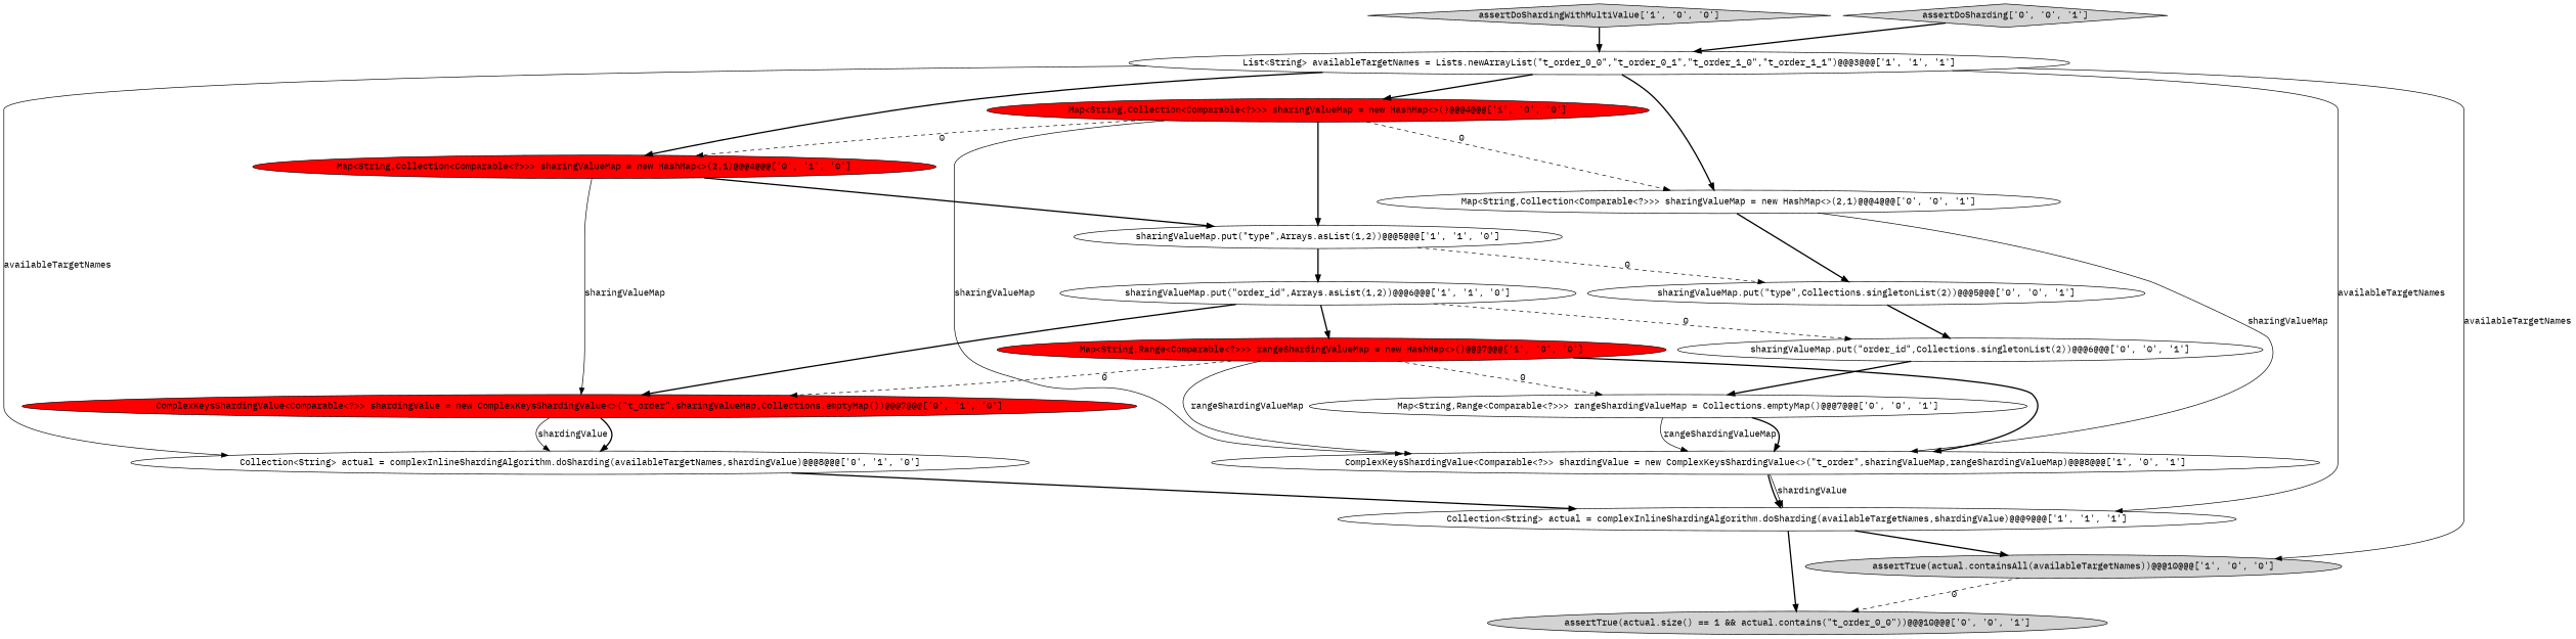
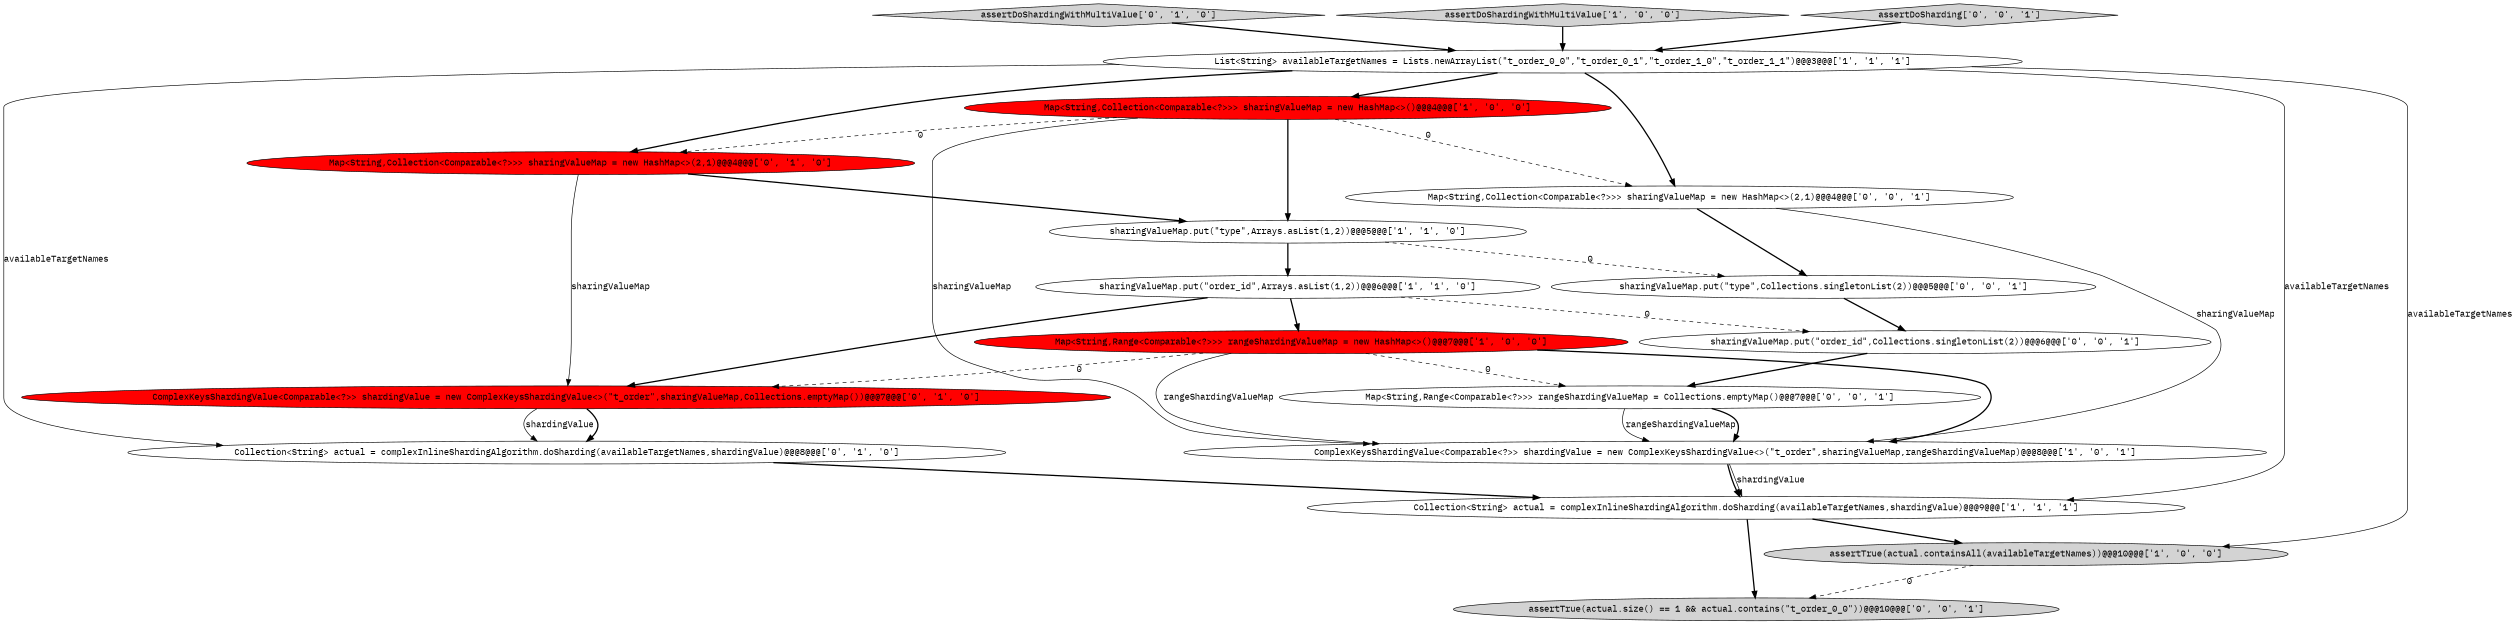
  digraph {
    fontname="IBM Plex Mono"
    node [fillcolor=white shape=ellipse style=filled fontname="IBM Plex Mono"]
    edge [style=bold fontname="IBM Plex Mono"]
    n1 [fillcolor=lightgray label="assertTrue(actual.containsAll(availableTargetNames))@@@10@@@['1', '0', '0']"]
    n2 [fillcolor=lightgray label="assertTrue(actual.size() == 1 && actual.contains(\"t_order_0_0\"))@@@10@@@['0', '0', '1']"]
    n3 [label="sharingValueMap.put(\"order_id\",Collections.singletonList(2))@@@6@@@['0', '0', '1']"]
    n4 [label="Map<String,Range<Comparable<?>>> rangeShardingValueMap = Collections.emptyMap()@@@7@@@['0', '0', '1']"]
    n5 [label="ComplexKeysShardingValue<Comparable<?>> shardingValue = new ComplexKeysShardingValue<>(\"t_order\",sharingValueMap,rangeShardingValueMap)@@@8@@@['1', '0', '1']"]
    n6 [label="Collection<String> actual = complexInlineShardingAlgorithm.doSharding(availableTargetNames,shardingValue)@@@9@@@['1', '1', '1']"]
    n7 [label="sharingValueMap.put(\"order_id\",Arrays.asList(1,2))@@@6@@@['1', '1', '0']"]
    n8 [fillcolor=red label="ComplexKeysShardingValue<Comparable<?>> shardingValue = new ComplexKeysShardingValue<>(\"t_order\",sharingValueMap,Collections.emptyMap())@@@7@@@['0', '1', '0']"]
    n9 [fillcolor=red label="Map<String,Range<Comparable<?>>> rangeShardingValueMap = new HashMap<>()@@@7@@@['1', '0', '0']"]
+   n10 [fillcolor=lightgray label="assertDoShardingWithMultiValue['0', '1', '0']" shape=diamond]
    n11 [label="List<String> availableTargetNames = Lists.newArrayList(\"t_order_0_0\",\"t_order_0_1\",\"t_order_1_0\",\"t_order_1_1\")@@@3@@@['1', '1', '1']"]
    n12 [fillcolor=lightgray label="assertDoShardingWithMultiValue['1', '0', '0']" shape=diamond]
    n13 [label="Collection<String> actual = complexInlineShardingAlgorithm.doSharding(availableTargetNames,shardingValue)@@@8@@@['0', '1', '0']"]
    n14 [fillcolor=red label="Map<String,Collection<Comparable<?>>> sharingValueMap = new HashMap<>()@@@4@@@['1', '0', '0']"]
    n15 [fillcolor=red label="Map<String,Collection<Comparable<?>>> sharingValueMap = new HashMap<>(2,1)@@@4@@@['0', '1', '0']"]
    n16 [label="Map<String,Collection<Comparable<?>>> sharingValueMap = new HashMap<>(2,1)@@@4@@@['0', '0', '1']"]
    n17 [label="sharingValueMap.put(\"type\",Arrays.asList(1,2))@@@5@@@['1', '1', '0']"]
    n18 [label="sharingValueMap.put(\"type\",Collections.singletonList(2))@@@5@@@['0', '0', '1']"]
    n19 [fillcolor=lightgray label="assertDoSharding['0', '0', '1']" shape=diamond]
    n1 -> n2 [label=0 style=dashed]
    n3 -> n4
    n4 -> n5 [label=rangeShardingValueMap style=solid]
    n4 -> n5
    n5 -> n6 [label=shardingValue style=solid]
    n5 -> n6
    n6 -> n1
    n6 -> n2
    n7 -> n3 [label=0 style=dashed]
    n7 -> n8
    n7 -> n9
    n8 -> n13
    n8 -> n13 [label=shardingValue style=solid]
    n9 -> n4 [label=0 style=dashed]
    n9 -> n5
    n9 -> n5 [label=rangeShardingValueMap style=solid]
    n9 -> n8 [label=0 style=dashed]
+   n10 -> n11
    n11 -> n1 [label=availableTargetNames style=solid]
    n11 -> n6 [label=availableTargetNames style=solid]
    n11 -> n13 [label=availableTargetNames style=solid]
    n11 -> n14
    n11 -> n15
    n11 -> n16
    n12 -> n11
    n13 -> n6
    n14 -> n5 [label=sharingValueMap style=solid]
    n14 -> n15 [label=0 style=dashed]
    n14 -> n16 [label=0 style=dashed]
    n14 -> n17
    n15 -> n8 [label=sharingValueMap style=solid]
    n15 -> n17
    n16 -> n5 [label=sharingValueMap style=solid]
    n16 -> n18
    n17 -> n7
    n17 -> n18 [label=0 style=dashed]
    n18 -> n3
    n19 -> n11
  }
